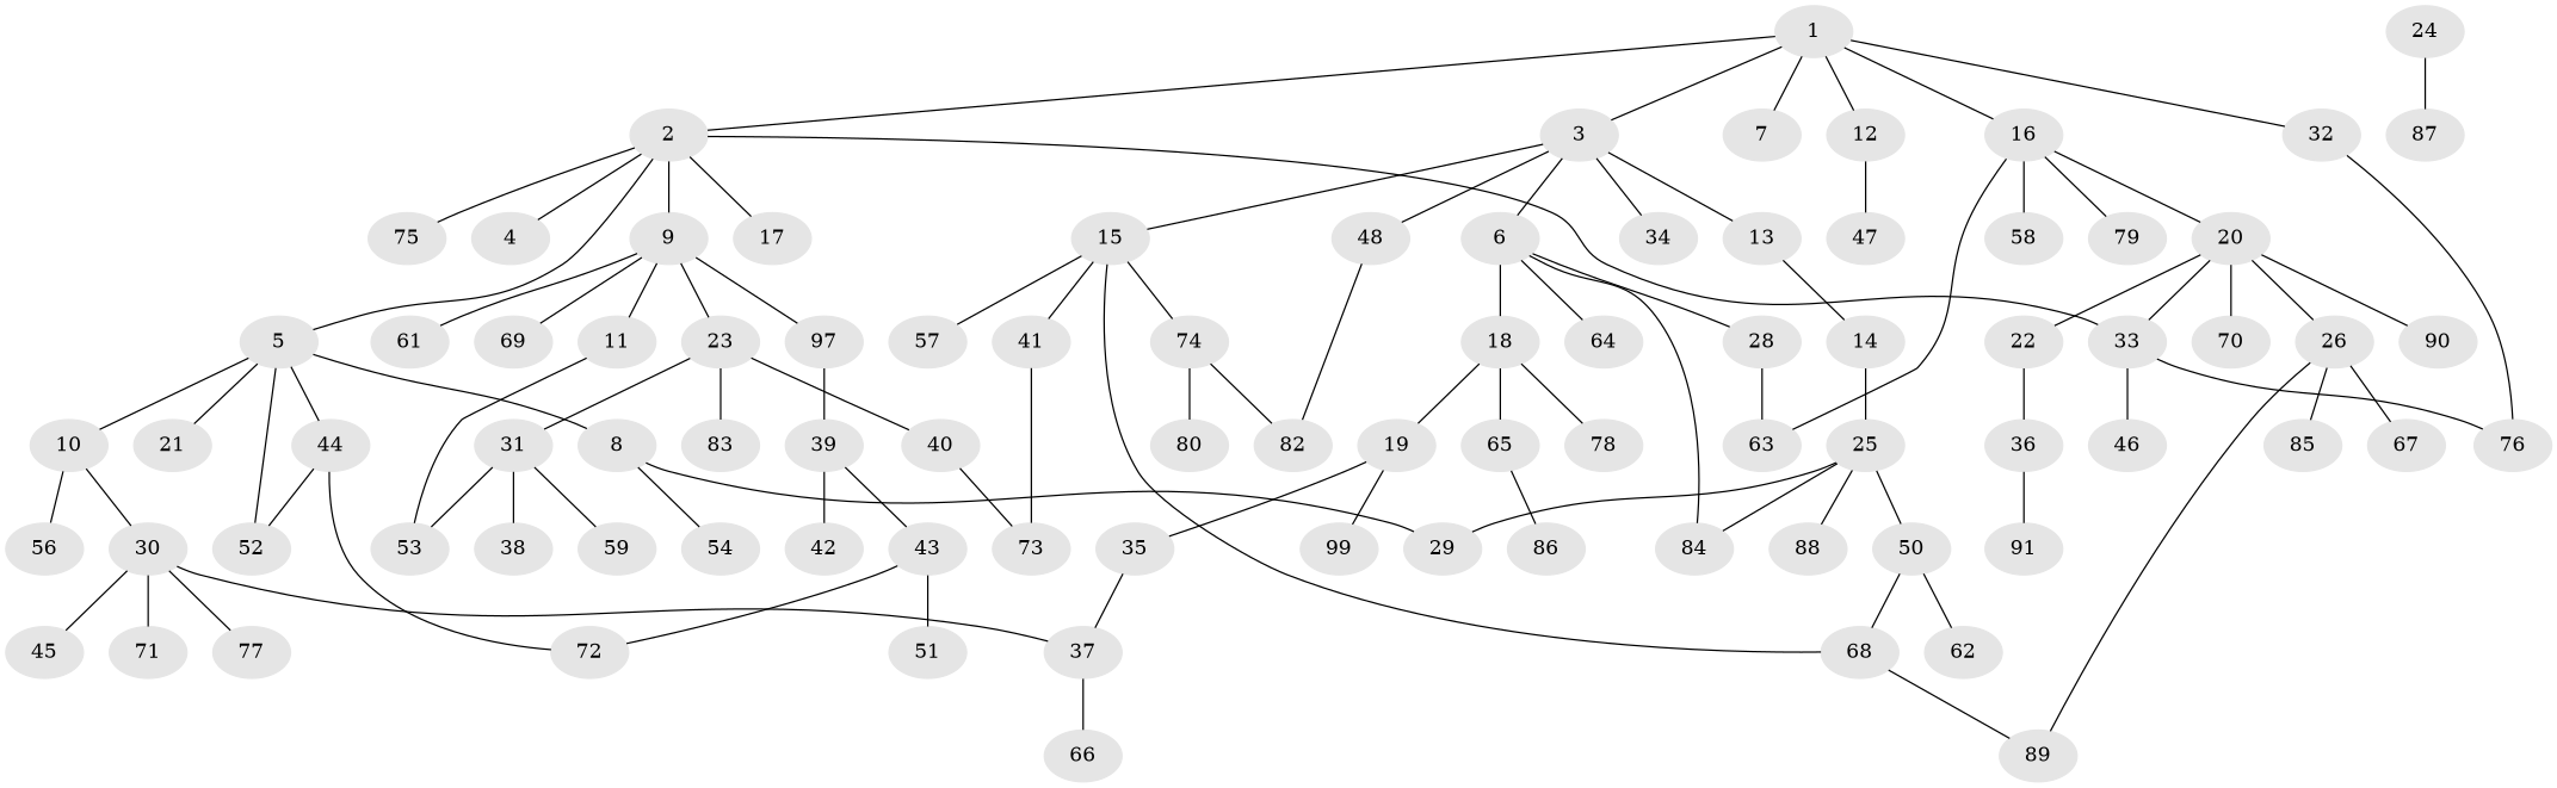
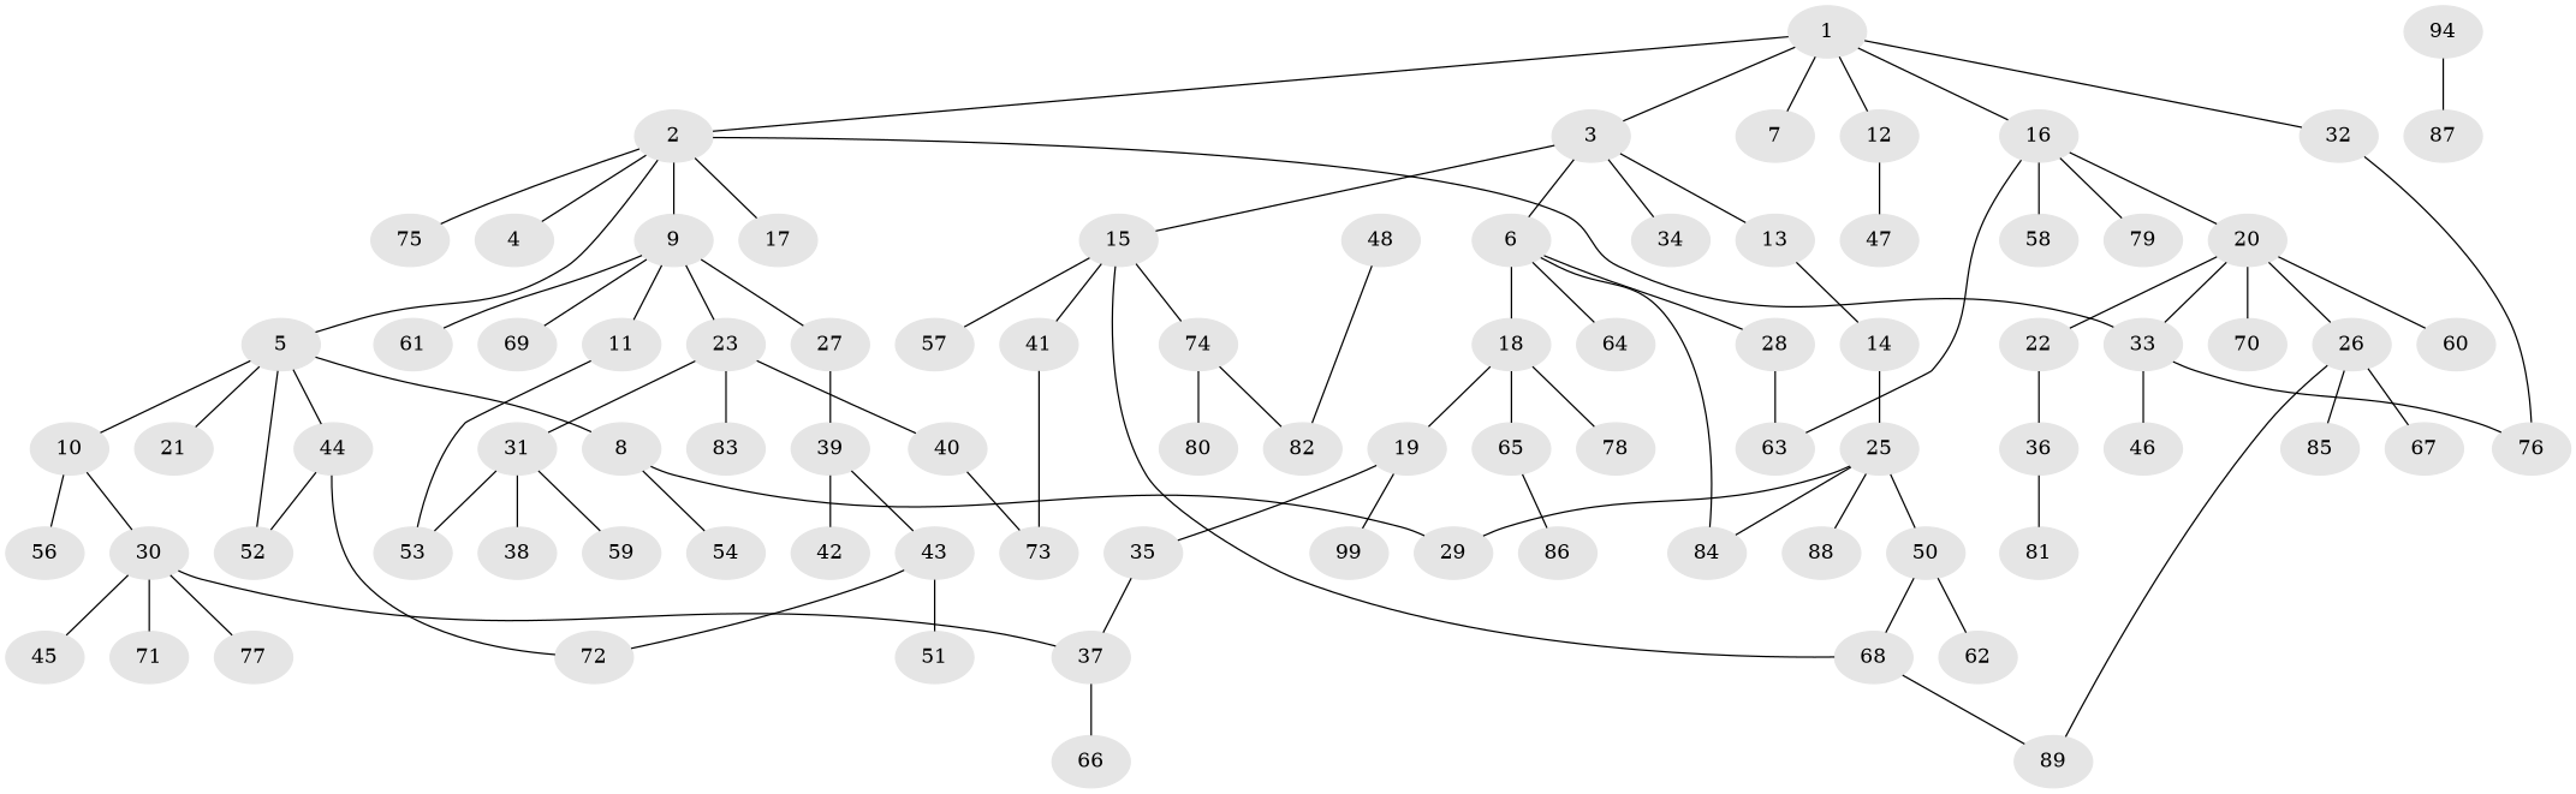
  graph {
    node [color=gray90 style=filled]
    1
    2
    3
    7
    12
    16
    32
    4
    5
    9
    17
    33
    75
    6
    13
    15
    34
    48
    47
    20
    58
    63
    79
    76
    8
    10
    21
    44
    52
    11
    23
-   27 [label=97]
+   27
    61
    69
    46
    18
    28
    64
    84
    14
    41
    57
    68
    74
    82
    29
    54
    30
    56
    72
    19
    65
    78
    53
    31
    40
    83
    39
    37
    45
    71
    77
    25
    50
    88
-   24
+   24 [label=94]
    87
    73
    89
    80
    22
    26
-   60 [label=90]
+   60
    70
    35
    n76 [label=99]
    86
    36
    67
    85
-   81 [label=91]
+   81
    38
    59
    62
    42
    43
    66
    51
    1 -- 2
    1 -- 3
    1 -- 7
    1 -- 12
    1 -- 16
    1 -- 32
    2 -- 4
    2 -- 5
    2 -- 9
    2 -- 17
    2 -- 33
    2 -- 75
    3 -- 6
    3 -- 13
    3 -- 15
    3 -- 34
-   3 -- 48
    12 -- 47
    16 -- 20
    16 -- 58
    16 -- 63
    16 -- 79
    32 -- 76
    5 -- 8
    5 -- 10
    5 -- 21
    5 -- 44
    5 -- 52
    9 -- 11
    9 -- 23
    9 -- 27
    9 -- 61
    9 -- 69
    33 -- 76
    33 -- 46
    6 -- 18
    6 -- 28
    6 -- 64
    6 -- 84
    13 -- 14
    15 -- 41
    15 -- 57
    15 -- 68
    15 -- 74
    48 -- 82
    20 -- 33
    20 -- 22
    20 -- 26
    20 -- 60
    20 -- 70
    8 -- 29
    8 -- 54
    10 -- 30
    10 -- 56
    44 -- 52
    44 -- 72
    11 -- 53
    23 -- 31
    23 -- 40
    23 -- 83
    27 -- 39
    18 -- 19
    18 -- 65
    18 -- 78
    28 -- 63
    14 -- 25
    41 -- 73
    68 -- 89
    74 -- 82
    74 -- 80
    30 -- 37
    30 -- 45
    30 -- 71
    30 -- 77
    19 -- 35
    19 -- n76
    65 -- 86
    31 -- 53
    31 -- 38
    31 -- 59
    40 -- 73
    39 -- 42
    39 -- 43
    37 -- 66
    25 -- 84
    25 -- 29
    25 -- 50
    25 -- 88
    50 -- 68
    50 -- 62
    24 -- 87
    22 -- 36
    26 -- 89
    26 -- 67
    26 -- 85
    35 -- 37
    36 -- 81
    43 -- 72
    43 -- 51
  }
